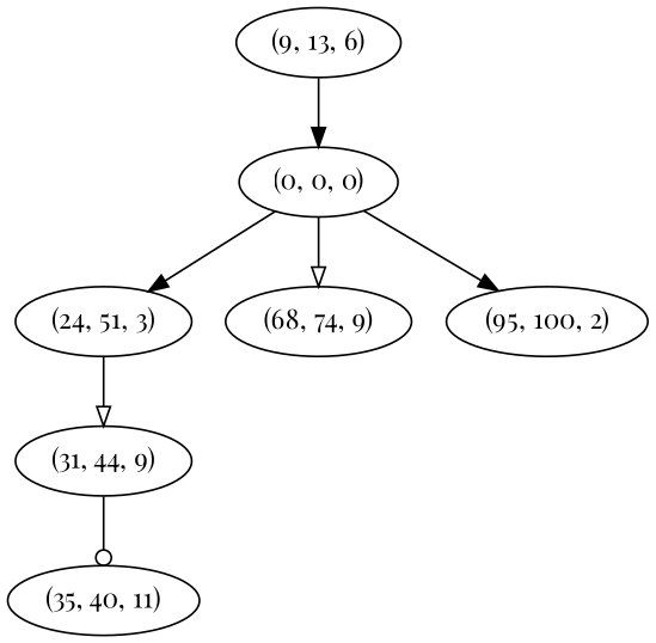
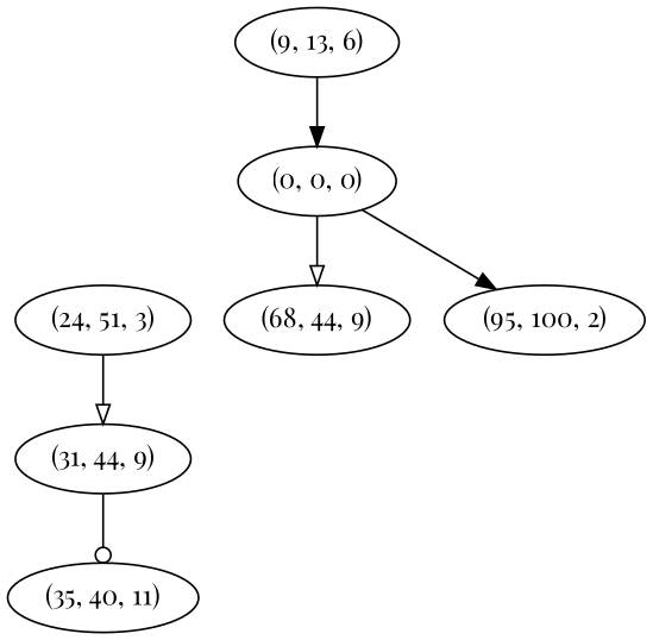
  digraph {
    fontname="Playfair Display"
    node [fontname="Playfair Display"]
    edge [arrowhead=normal fontname="Playfair Display"]
    "(0, 0, 0)"
    "(24, 51, 3)"
-   "(68, 74, 9)"
+   "(68, 74, 9)" [label="(68, 44, 9)"]
    "(95, 100, 2)"
    "(9, 13, 6)"
    "(31, 44, 9)"
    "(35, 40, 11)"
-   "(0, 0, 0)" -> "(24, 51, 3)"
    "(0, 0, 0)" -> "(68, 74, 9)" [arrowhead=onormal]
    "(0, 0, 0)" -> "(95, 100, 2)"
    "(24, 51, 3)" -> "(31, 44, 9)" [arrowhead=onormal]
    "(9, 13, 6)" -> "(0, 0, 0)"
    "(31, 44, 9)" -> "(35, 40, 11)" [arrowhead=odot]
  }
